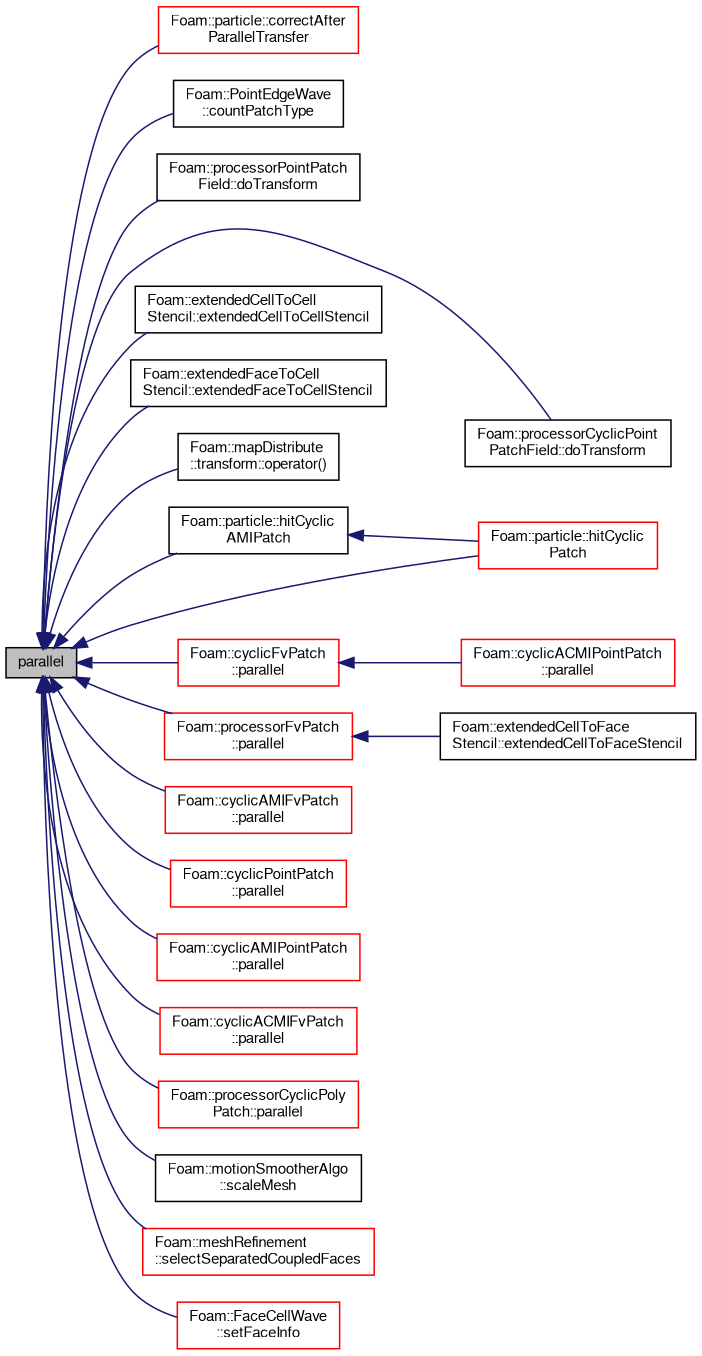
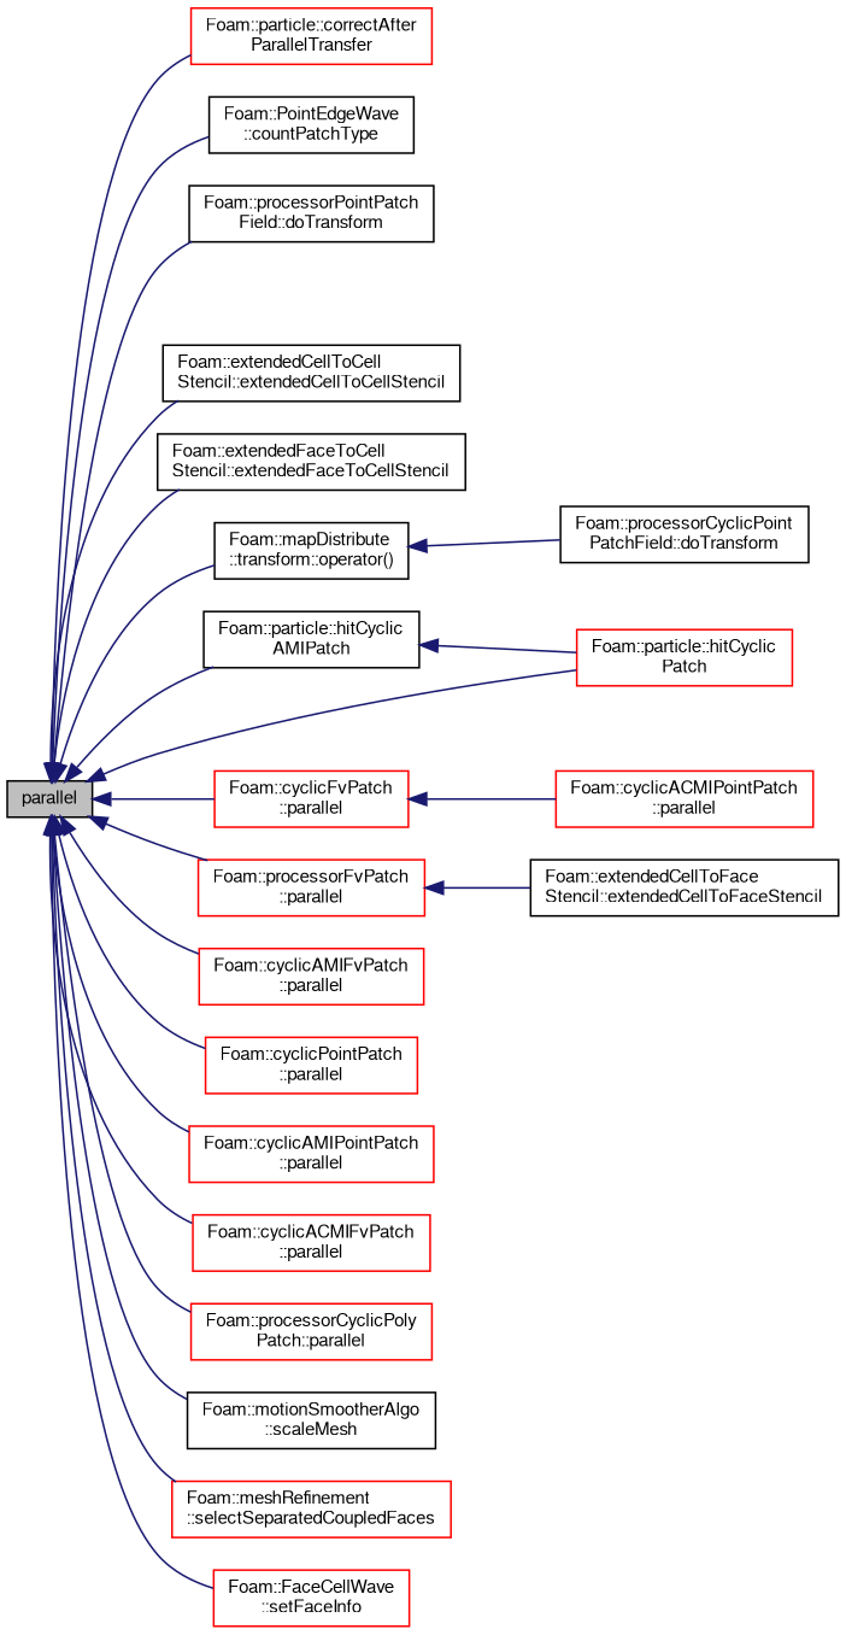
  digraph {
    rankdir=LR
    node [color=red fontname=FreeSans fontsize=10 shape=record]
    edge [color=midnightblue dir=back fontname=FreeSans fontsize=10 labelfontname=FreeSans labelfontsize=10 style=solid]
    n1 [color=black fillcolor=grey75 fontcolor=black height=0.2 label=parallel style=filled width=0.4]
    n2 [height=0.2 label="Foam::particle::correctAfter\lParallelTransfer" width=0.4]
    n3 [color=black height=0.2 label="Foam::PointEdgeWave\l::countPatchType" width=0.4]
    n4 [color=black height=0.2 label="Foam::processorPointPatch\lField::doTransform" width=0.4]
    n5 [color=black height=0.2 label="Foam::processorCyclicPoint\lPatchField::doTransform" width=0.4]
    n6 [color=black height=0.2 label="Foam::extendedCellToCell\lStencil::extendedCellToCellStencil" width=0.4]
    n7 [color=black height=0.2 label="Foam::extendedFaceToCell\lStencil::extendedFaceToCellStencil" width=0.4]
    n8 [color=black height=0.2 label="Foam::particle::hitCyclic\lAMIPatch" width=0.4]
    n9 [height=0.2 label="Foam::particle::hitCyclic\lPatch" width=0.4]
    n10 [color=black height=0.2 label="Foam::mapDistribute\l::transform::operator()" width=0.4]
    n11 [height=0.2 label="Foam::cyclicFvPatch\l::parallel" width=0.4]
    n12 [height=0.2 label="Foam::processorFvPatch\l::parallel" width=0.4]
    n13 [height=0.2 label="Foam::cyclicAMIFvPatch\l::parallel" width=0.4]
    n14 [height=0.2 label="Foam::cyclicPointPatch\l::parallel" width=0.4]
    n15 [height=0.2 label="Foam::cyclicAMIPointPatch\l::parallel" width=0.4]
    n16 [height=0.2 label="Foam::cyclicACMIFvPatch\l::parallel" width=0.4]
    n17 [height=0.2 label="Foam::processorCyclicPoly\lPatch::parallel" width=0.4]
    n18 [color=black height=0.2 label="Foam::motionSmootherAlgo\l::scaleMesh" width=0.4]
    n19 [height=0.2 label="Foam::meshRefinement\l::selectSeparatedCoupledFaces" width=0.4]
    n20 [height=0.2 label="Foam::FaceCellWave\l::setFaceInfo" width=0.4]
    n21 [color=black height=0.2 label="Foam::extendedCellToFace\lStencil::extendedCellToFaceStencil" width=0.4]
    n22 [height=0.2 label="Foam::cyclicACMIPointPatch\l::parallel" width=0.4]
    n1 -> n2
    n1 -> n3
    n1 -> n4
-   n1 -> n5
+   n10 -> n5
    n1 -> n6
    n1 -> n7
    n1 -> n8
    n1 -> n9
    n1 -> n10
    n1 -> n11
    n1 -> n12
    n1 -> n13
    n1 -> n14
    n1 -> n15
    n1 -> n16
    n1 -> n17
    n1 -> n18
    n1 -> n19
    n1 -> n20
    n8 -> n9
    n11 -> n22
    n12 -> n21
  }
